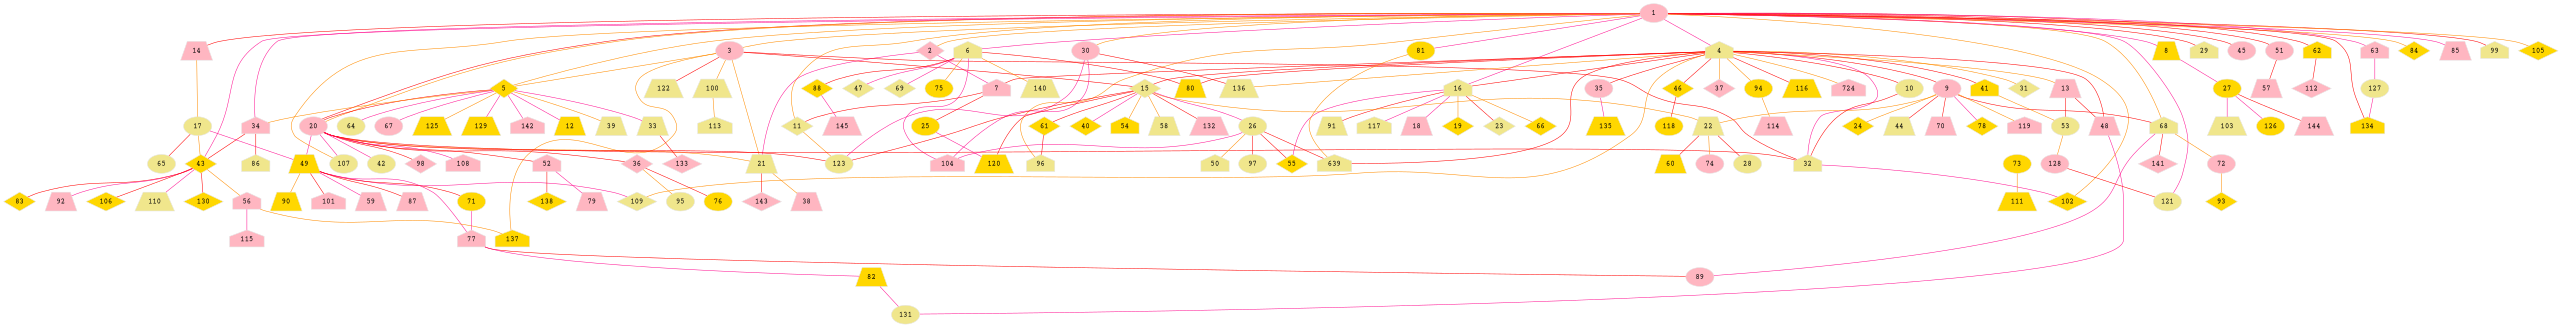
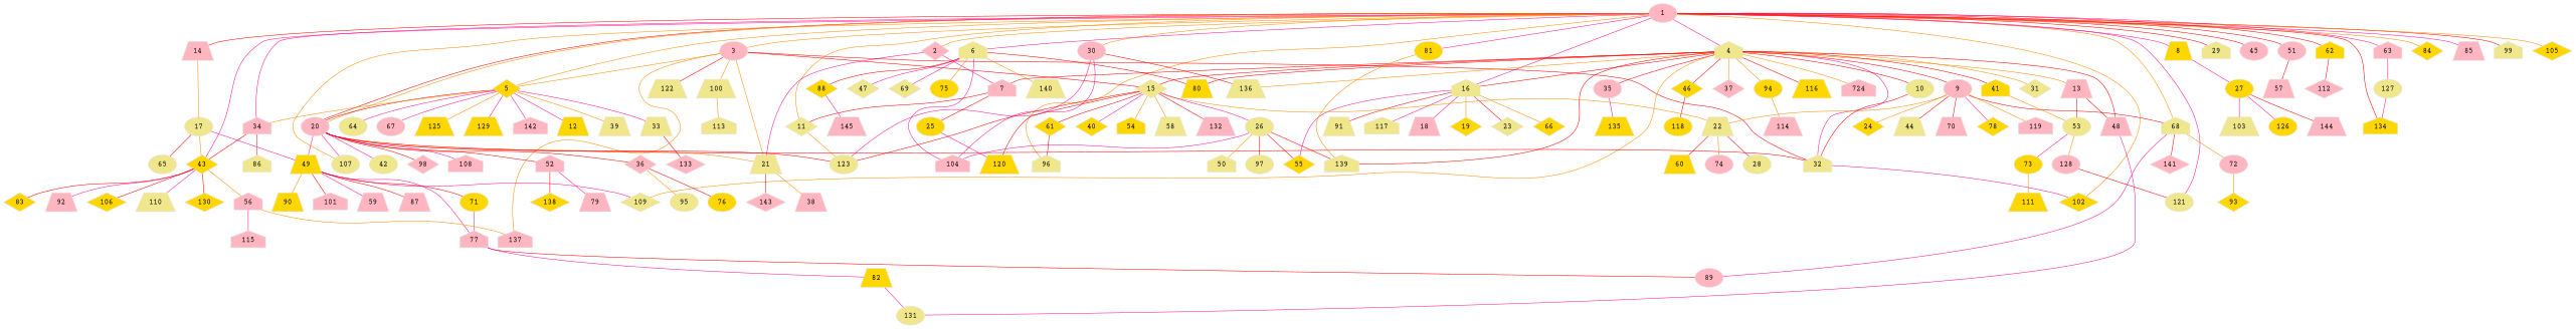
  graph {
    fontname="Courier Prime"
    node [color=gray90 fillcolor=lightpink fontname="Courier Prime" shape=trapezium style=filled]
    edge [color=red fontname="Courier Prime"]
    1 [shape=ellipse]
    2 [shape=diamond]
    3 [shape=ellipse]
    4 [fillcolor=khaki shape=house]
    5 [fillcolor=gold shape=diamond]
    6 [fillcolor=khaki shape=house]
    8 [fillcolor=gold]
    11 [fillcolor=khaki shape=diamond]
    14
    16 [fillcolor=khaki shape=house]
    20 [shape=ellipse]
    29 [fillcolor=khaki shape=house]
    30 [shape=ellipse]
    34 [shape=house]
    43 [fillcolor=gold shape=diamond]
    45 [shape=ellipse]
    51 [shape=ellipse]
    62 [fillcolor=gold shape=house]
    63 [shape=house]
    68 [fillcolor=khaki shape=house]
    81 [fillcolor=gold shape=ellipse]
    84 [fillcolor=gold shape=diamond]
    85
    96 [fillcolor=khaki shape=house]
    99 [fillcolor=khaki shape=house]
    102 [fillcolor=gold shape=diamond]
    105 [fillcolor=gold shape=diamond]
    107 [fillcolor=khaki shape=ellipse]
    121 [fillcolor=khaki shape=ellipse]
    134 [fillcolor=gold shape=house]
    7 [shape=house]
    21 [fillcolor=khaki]
    15 [fillcolor=khaki shape=diamond]
    32 [fillcolor=khaki shape=house]
    100 [fillcolor=khaki]
    122 [fillcolor=khaki]
-   137 [fillcolor=gold shape=house]
+   137 [shape=house]
    9 [shape=ellipse]
    10 [fillcolor=khaki shape=ellipse]
    13
    31 [fillcolor=khaki shape=diamond]
    35 [shape=ellipse]
    37 [shape=diamond]
    41 [fillcolor=gold shape=house]
    46 [fillcolor=gold shape=diamond]
    48
    80 [fillcolor=gold]
    94 [fillcolor=gold shape=ellipse]
    109 [fillcolor=khaki shape=diamond]
    116 [fillcolor=gold]
    n51 [label=724 shape=house]
    136 [fillcolor=khaki]
-   139 [fillcolor=khaki shape=house label=639]
+   139 [fillcolor=khaki shape=house]
    12 [fillcolor=gold]
    33 [fillcolor=khaki]
    39 [fillcolor=khaki]
    64 [fillcolor=khaki shape=ellipse]
    67 [shape=ellipse]
    125 [fillcolor=gold]
    129 [fillcolor=gold]
    142 [shape=house]
    47 [fillcolor=khaki shape=diamond]
    69 [fillcolor=khaki shape=diamond]
    75 [fillcolor=gold shape=ellipse]
    88 [fillcolor=gold shape=diamond]
    104 [shape=house]
    140 [fillcolor=khaki]
    27 [fillcolor=gold shape=ellipse]
    123 [fillcolor=khaki shape=ellipse]
    17 [fillcolor=khaki shape=ellipse]
    18
    19 [fillcolor=gold shape=diamond]
    23 [fillcolor=khaki shape=diamond]
    55 [fillcolor=gold shape=diamond]
    66 [fillcolor=gold shape=diamond]
    91 [fillcolor=khaki]
    117 [fillcolor=khaki shape=house]
    49 [fillcolor=gold]
    36 [shape=diamond]
    42 [fillcolor=khaki shape=ellipse]
    52 [shape=house]
    98 [shape=diamond]
    108 [shape=house]
    86 [fillcolor=khaki shape=house]
    56 [shape=house]
    83 [fillcolor=gold shape=diamond]
    92
    106 [fillcolor=gold shape=diamond]
    110 [fillcolor=khaki]
    130 [fillcolor=gold shape=diamond]
    57
    112 [shape=diamond]
    127 [fillcolor=khaki shape=ellipse]
    72 [shape=ellipse]
    89 [shape=ellipse]
    141 [shape=diamond]
    25 [fillcolor=gold shape=ellipse]
    38
    143 [shape=diamond]
    22 [fillcolor=khaki]
    26 [fillcolor=khaki shape=ellipse]
    40 [fillcolor=gold shape=diamond]
    54 [fillcolor=gold shape=house]
    58 [fillcolor=khaki]
    61 [fillcolor=gold shape=diamond]
    120 [fillcolor=gold]
    132
    113 [fillcolor=khaki shape=house]
    24 [fillcolor=gold shape=diamond]
    44 [fillcolor=khaki]
    70
    78 [fillcolor=gold shape=diamond]
    119 [shape=house]
    53 [fillcolor=khaki shape=ellipse]
    135 [fillcolor=gold]
    118 [fillcolor=gold shape=ellipse]
    131 [fillcolor=khaki shape=ellipse]
    114
    133 [shape=diamond]
    145
    103 [fillcolor=khaki]
    126 [fillcolor=gold shape=ellipse]
    144
    28 [fillcolor=khaki shape=ellipse]
    60 [fillcolor=gold]
    74 [shape=ellipse]
    65 [fillcolor=khaki shape=ellipse]
    50 [fillcolor=khaki shape=house]
    97 [fillcolor=khaki shape=ellipse]
    73 [fillcolor=gold shape=ellipse]
    128 [shape=ellipse]
    59
    71 [fillcolor=gold shape=ellipse]
    77 [shape=house]
    87
    90 [fillcolor=gold]
    101 [shape=house]
    76 [fillcolor=gold shape=ellipse]
    95 [fillcolor=khaki shape=ellipse]
    79
    138 [fillcolor=gold shape=diamond]
    115 [shape=house]
    82 [fillcolor=gold]
    111 [fillcolor=gold]
    93 [fillcolor=gold shape=diamond]
    1 -- 2 [color=darkorange]
    1 -- 3 [color=darkorange]
    1 -- 4 [color=deeppink]
    1 -- 5 [color=darkorange]
    1 -- 6 [color=deeppink]
    1 -- 8 [color=deeppink]
    1 -- 11 [color=darkorange]
    1 -- 14
    1 -- 16 [color=deeppink]
    1 -- 20
    1 -- 20 [color=darkorange]
    1 -- 29
    1 -- 30 [color=darkorange]
    1 -- 34 [color=deeppink]
    1 -- 43 [color=deeppink]
    1 -- 45
    1 -- 51
    1 -- 62
    1 -- 63 [color=deeppink]
    1 -- 68 [color=darkorange]
    1 -- 81 [color=deeppink]
    1 -- 84 [color=darkorange]
    1 -- 85 [color=deeppink]
    1 -- 96 [color=darkorange]
    1 -- 99
    1 -- 102 [color=darkorange]
    1 -- 105 [color=darkorange]
    1 -- 107 [color=darkorange]
    1 -- 121 [color=deeppink]
    1 -- 134
    2 -- 7 [color=deeppink]
    2 -- 21 [color=deeppink]
    3 -- 5 [color=darkorange]
    3 -- 21 [color=darkorange]
    3 -- 15
    3 -- 32
    3 -- 100 [color=darkorange]
    3 -- 122
    3 -- 137 [color=darkorange]
    4 -- 16
    4 -- 7
    4 -- 15
    4 -- 32 [color=deeppink]
    4 -- 9
    4 -- 10
    4 -- 13 [color=darkorange]
    4 -- 31 [color=darkorange]
    4 -- 35
    4 -- 37 [color=darkorange]
    4 -- 41
    4 -- 46
    4 -- 48
    4 -- 80
    4 -- 94 [color=darkorange]
    4 -- 109 [color=darkorange]
    4 -- 116
    4 -- n51 [color=darkorange]
    4 -- 136 [color=darkorange]
    4 -- 139
    5 -- 20
    5 -- 34 [color=darkorange]
    5 -- 12 [color=deeppink]
    5 -- 33 [color=deeppink]
    5 -- 39 [color=darkorange]
    5 -- 64 [color=deeppink]
    5 -- 67 [color=deeppink]
    5 -- 125 [color=darkorange]
    5 -- 129 [color=deeppink]
    5 -- 142 [color=deeppink]
    6 -- 80
    6 -- 47 [color=deeppink]
    6 -- 69 [color=deeppink]
    6 -- 75 [color=darkorange]
    6 -- 88
    6 -- 104 [color=deeppink]
    6 -- 140 [color=darkorange]
    8 -- 27 [color=deeppink]
    11 -- 123 [color=darkorange]
    14 -- 17 [color=darkorange]
    16 -- 18 [color=deeppink]
    16 -- 19 [color=darkorange]
    16 -- 23
    16 -- 55 [color=deeppink]
    16 -- 66 [color=darkorange]
    16 -- 91
    16 -- 117 [color=deeppink]
    20 -- 107 [color=deeppink]
    20 -- 21 [color=darkorange]
    20 -- 32
    20 -- 123
    20 -- 49 [color=deeppink]
    20 -- 36
    20 -- 42 [color=deeppink]
    20 -- 52
    20 -- 98
    20 -- 108 [color=deeppink]
    30 -- 136
    30 -- 104 [color=deeppink]
    30 -- 123 [color=deeppink]
    34 -- 43
    34 -- 86
    43 -- 56 [color=darkorange]
    43 -- 83
    43 -- 92 [color=deeppink]
    43 -- 106
    43 -- 110 [color=deeppink]
    43 -- 130
    51 -- 57
    62 -- 112
    63 -- 127 [color=deeppink]
    68 -- 72 [color=darkorange]
    68 -- 89 [color=deeppink]
    68 -- 141
    81 -- 139 [color=darkorange]
    7 -- 11
    7 -- 25
    21 -- 38 [color=darkorange]
    21 -- 143
    15 -- 123
    15 -- 22 [color=darkorange]
    15 -- 26 [color=deeppink]
    15 -- 40 [color=deeppink]
    15 -- 54 [color=darkorange]
    15 -- 58 [color=darkorange]
    15 -- 61
    15 -- 120
    15 -- 132
    32 -- 102 [color=deeppink]
    100 -- 113 [color=darkorange]
    9 -- 68
    9 -- 22 [color=darkorange]
    9 -- 24 [color=darkorange]
    9 -- 44
    9 -- 70
    9 -- 78 [color=deeppink]
    9 -- 119 [color=darkorange]
    10 -- 32
    13 -- 48
    13 -- 53
    35 -- 135 [color=deeppink]
    41 -- 53 [color=darkorange]
    46 -- 118
    48 -- 131 [color=deeppink]
    94 -- 114 [color=darkorange]
    33 -- 133
    88 -- 145 [color=deeppink]
    27 -- 103 [color=deeppink]
    27 -- 126 [color=deeppink]
    27 -- 144
    17 -- 43 [color=darkorange]
    17 -- 49 [color=deeppink]
    17 -- 65
    49 -- 109 [color=deeppink]
    49 -- 59 [color=deeppink]
    49 -- 71
    49 -- 77 [color=deeppink]
    49 -- 87
    49 -- 90 [color=darkorange]
    49 -- 101
    36 -- 76
    36 -- 95 [color=darkorange]
    52 -- 79 [color=deeppink]
    52 -- 138
    56 -- 137 [color=darkorange]
    56 -- 115 [color=deeppink]
    127 -- 134 [color=deeppink]
    72 -- 93 [color=darkorange]
    25 -- 120 [color=deeppink]
    22 -- 28
    22 -- 60
    22 -- 74 [color=darkorange]
    26 -- 139
    26 -- 104 [color=deeppink]
    26 -- 55
    26 -- 50 [color=darkorange]
    26 -- 97
    61 -- 96
+   53 -- 73 [color=deeppink]
    53 -- 128 [color=darkorange]
    73 -- 111 [color=darkorange]
    128 -- 121
    71 -- 77 [color=deeppink]
    77 -- 89
    77 -- 82 [color=deeppink]
    82 -- 131 [color=deeppink]
  }
